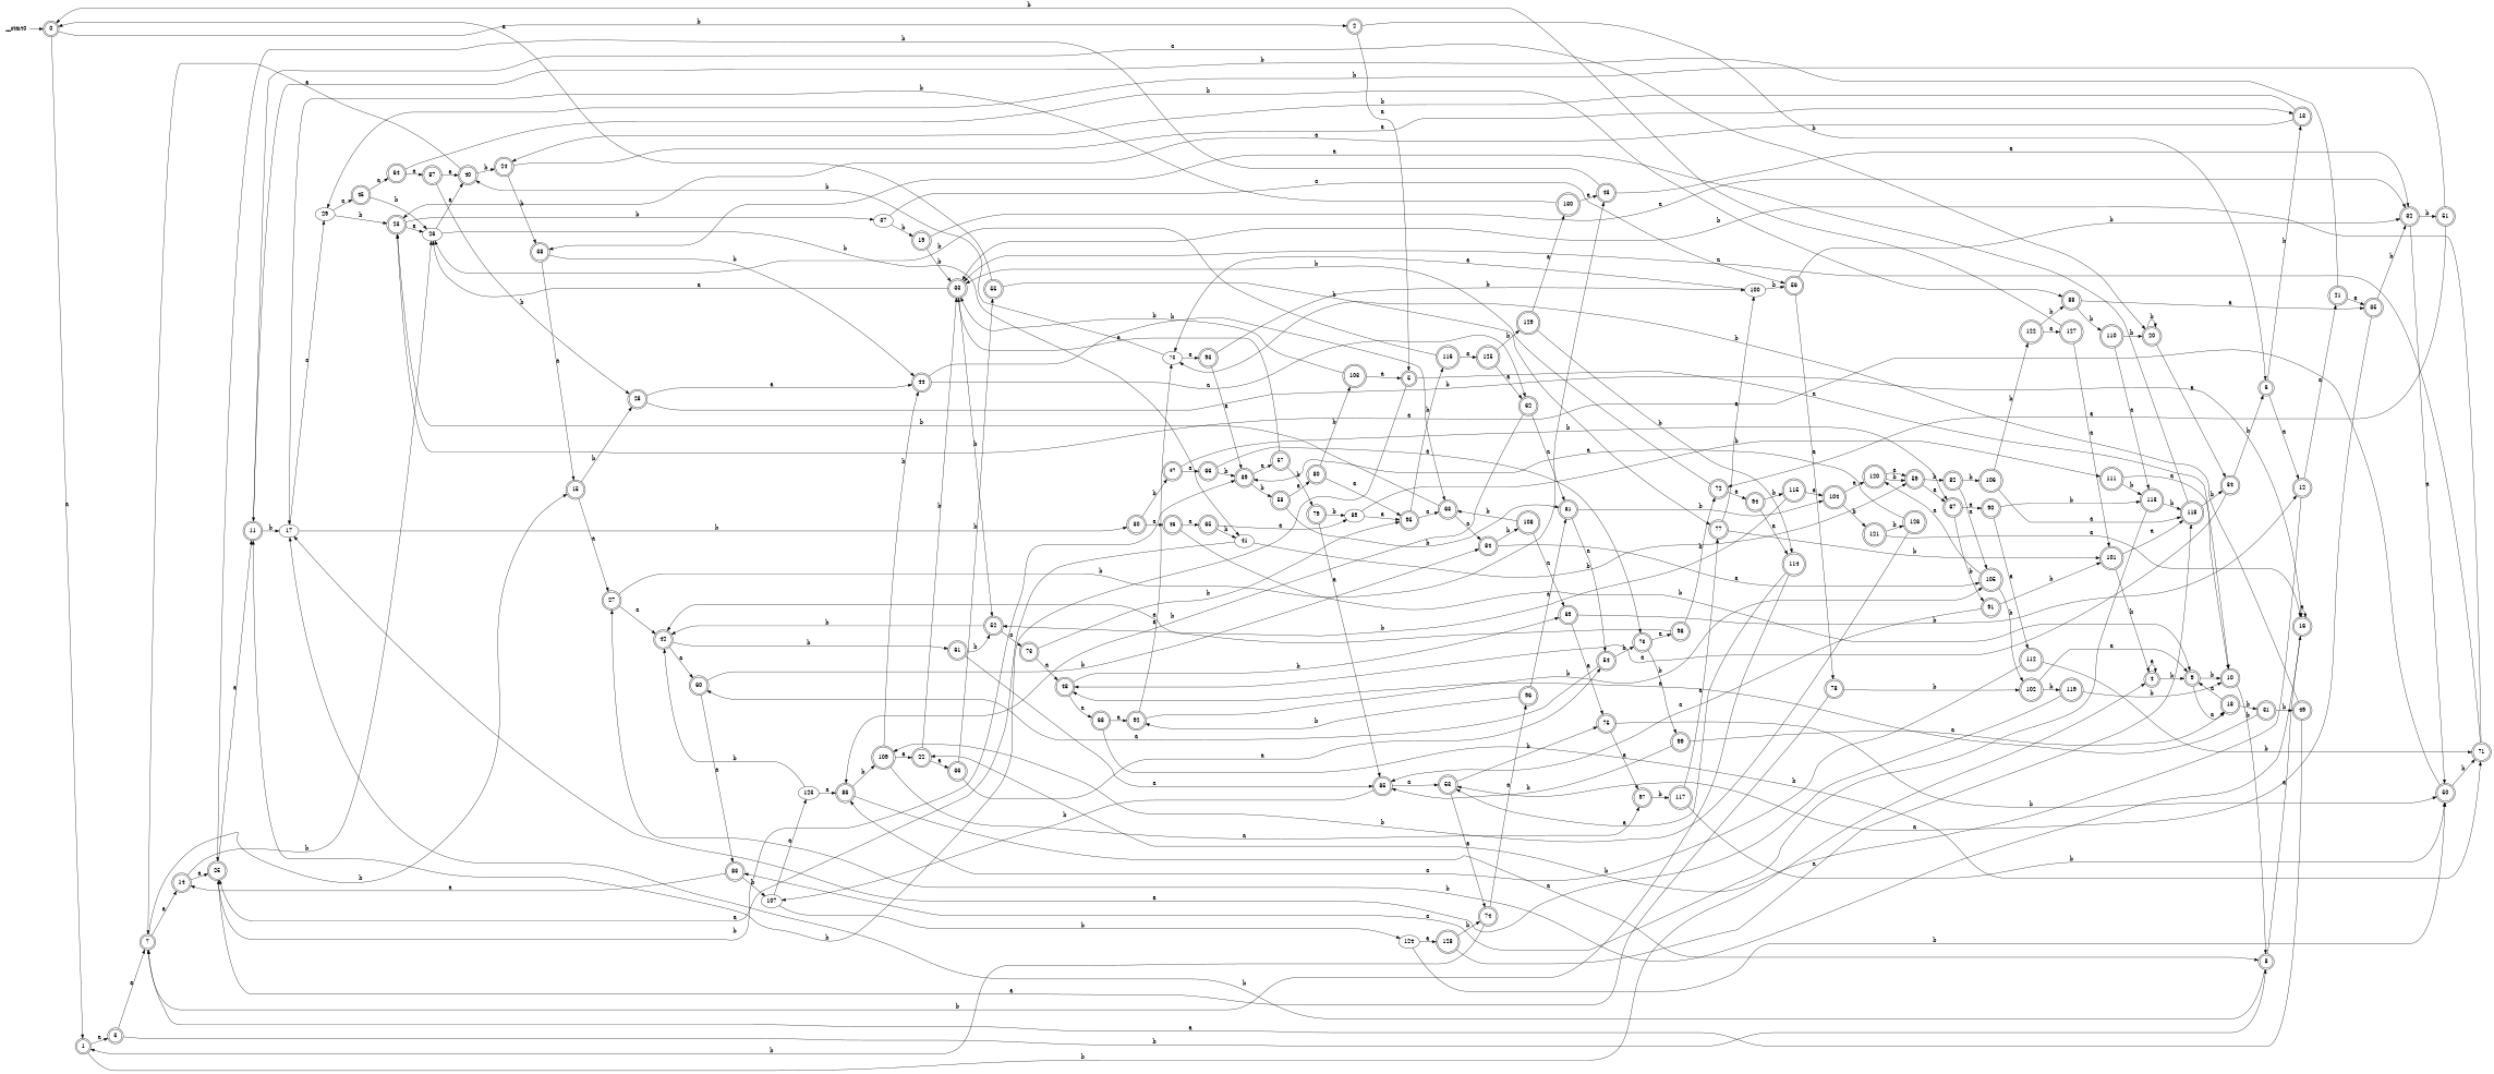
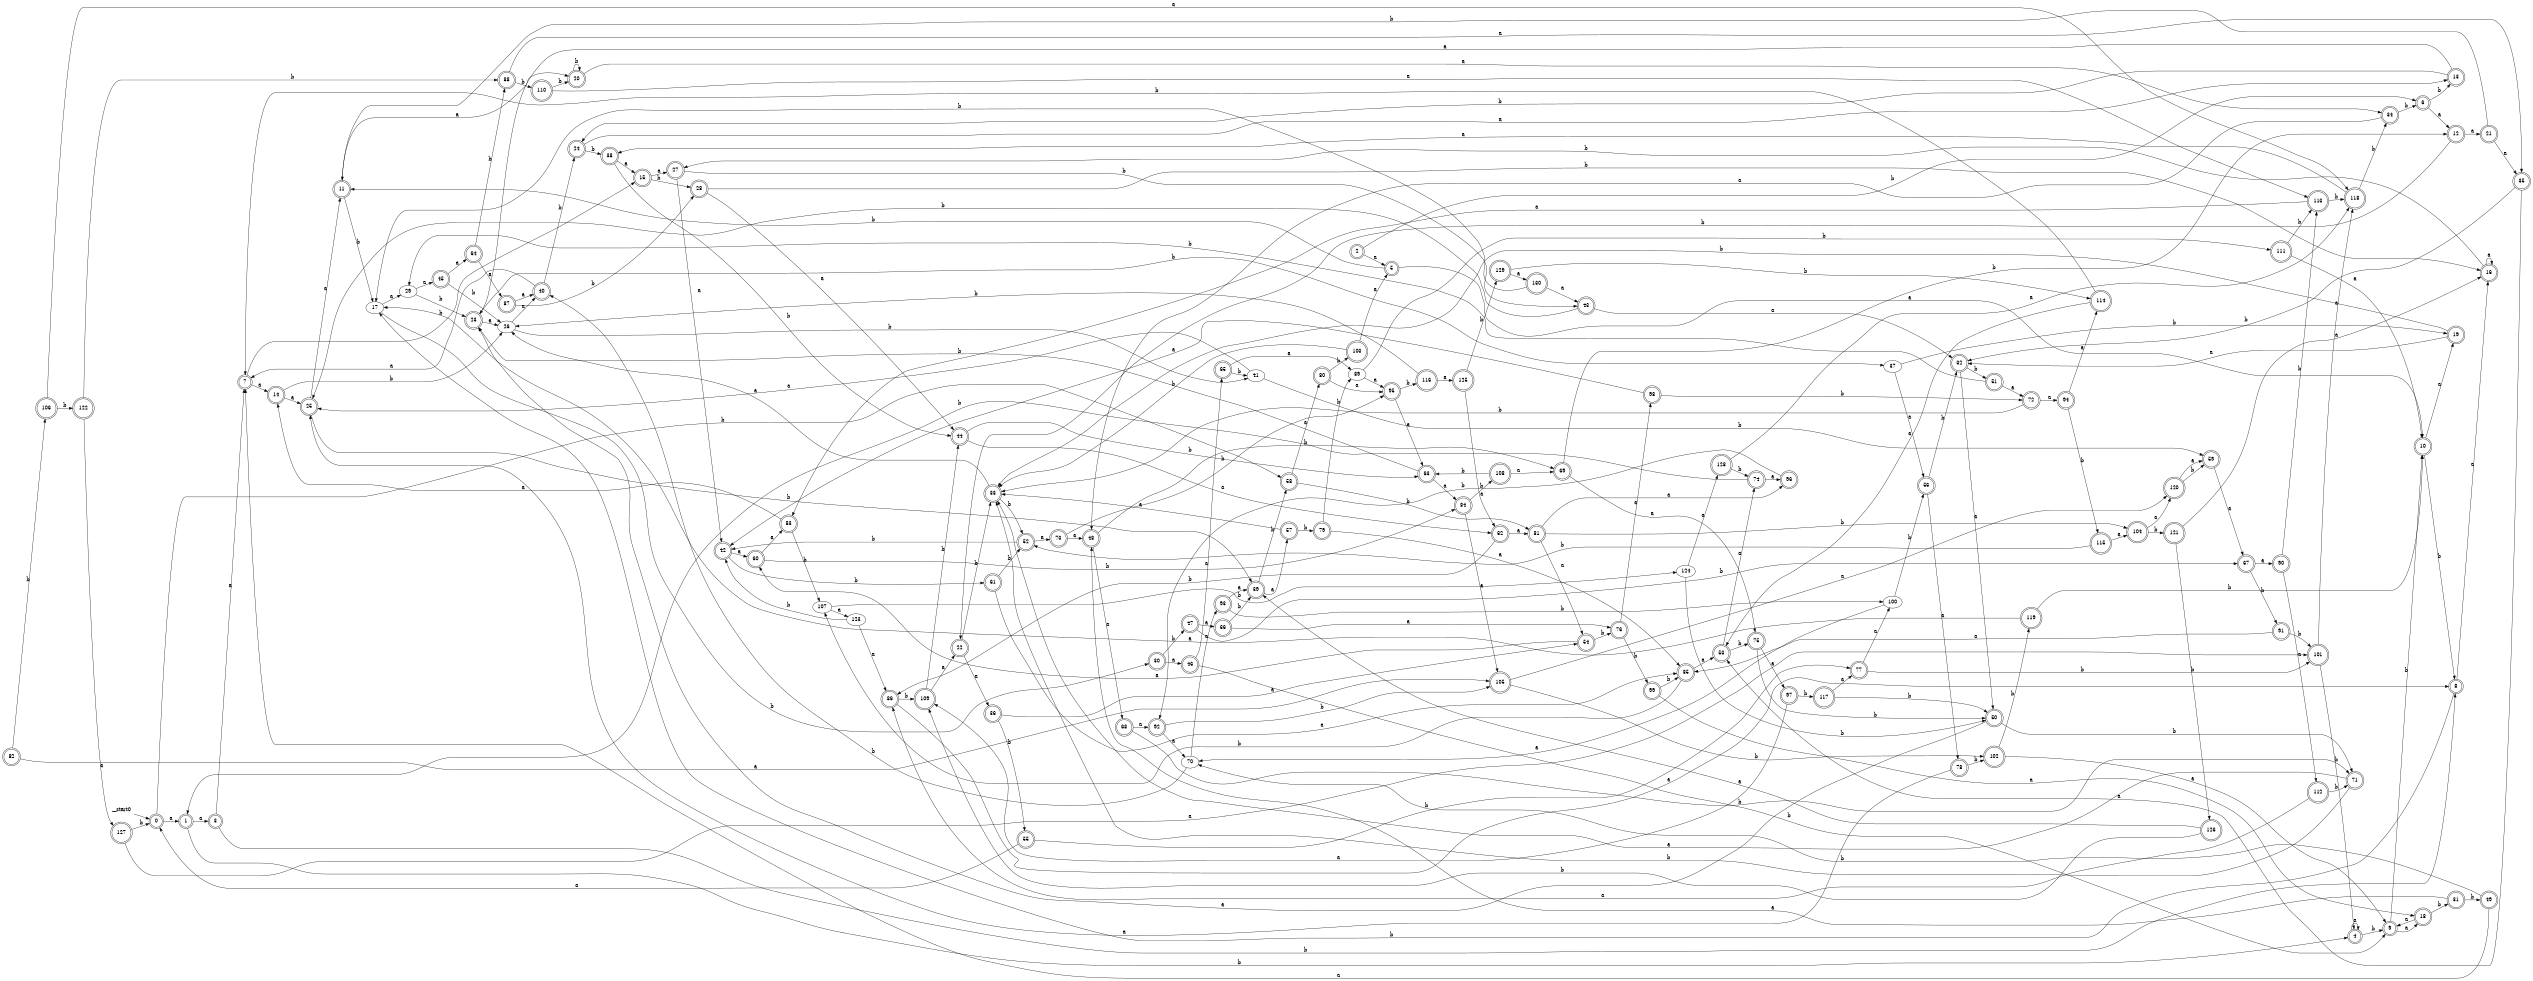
  digraph {
    rankdir=LR
    node [shape=doublecircle]
    __start0 [shape=none]
    0
    1
    2
    3
    4
    5
    6
    7
    8
    9
    10
    11
    12
    13
    14
    15
    16
    17 [shape=""]
    18
    19
    20
    21
    22
    23
    24
    25
    26 [shape=""]
    27
    28
    29 [shape=""]
    30
    31
    32
    33
    34
    35
    36
    37 [shape=""]
    38
    39
    40
    41 [shape=""]
    42
    43
    44
    45
    46
    47
    48
    49
    50
    51
    52
    53
    54
    55
    56
    57
    58
    59
    60
    61
    62
    63
    64
    65
    66
    67
    68
    69
    70 [shape=""]
    71
    72
    73
    74
    75
    76
    77
    78
    79
    80
    81
    82
    83
    84
    85
    86
    87
    88
    89 [shape=""]
    90
    91
    92
    93
    94
    95
    96
    97
    98
    99
    100 [shape=""]
    101
    102
    103
    104
    105
    106
    107 [shape=ellipse]
    108
    109
    110
    111
    112
    113
    114
    115
    116
    117
    118
    119
    120
    121
    122
    123 [shape=ellipse]
    124 [shape=""]
    125
    126
    127
    128
    129
    130
    __start0 -> 0
    0 -> 1 [label=a]
-   0 -> 2 [label=b]
+   0 -> 58 [label=b]
    1 -> 3 [label=a]
    1 -> 4 [label=b]
    2 -> 5 [label=a]
    2 -> 6 [label=b]
    3 -> 7 [label=a]
    3 -> 8 [label=b]
    4 -> 4 [label=a]
    4 -> 9 [label=b]
    5 -> 10 [label=a]
    5 -> 11 [label=b]
    6 -> 12 [label=a]
    6 -> 13 [label=b]
    7 -> 14 [label=a]
    7 -> 15 [label=b]
    8 -> 16 [label=a]
    8 -> 17 [label=b]
    9 -> 10 [label=b]
    9 -> 18 [label=a]
    10 -> 8 [label=b]
+   10 -> 19 [label=a]
    11 -> 17 [label=b]
    11 -> 20 [label=a]
    12 -> 21 [label=a]
    12 -> 22 [label=b]
    13 -> 23 [label=a]
    13 -> 24 [label=b]
    14 -> 25 [label=a]
    14 -> 26 [label=b]
    15 -> 27 [label=a]
    15 -> 28 [label=b]
    16 -> 16 [label=a]
    16 -> 27 [label=b]
    17 -> 29 [label=a]
    17 -> 30 [label=b]
    18 -> 9 [label=a]
    18 -> 31 [label=b]
    19 -> 32 [label=a]
    19 -> 33 [label=b]
    20 -> 20 [label=b]
    20 -> 34 [label=a]
    21 -> 11 [label=b]
    21 -> 35 [label=a]
    22 -> 33 [label=b]
    22 -> 36 [label=a]
    23 -> 26 [label=a]
    23 -> 37 [label=b]
    24 -> 13 [label=a]
    24 -> 38 [label=b]
    25 -> 11 [label=a]
    25 -> 39 [label=b]
    26 -> 40 [label=a]
    26 -> 41 [label=b]
    27 -> 42 [label=a]
    27 -> 43 [label=b]
    28 -> 16 [label=b]
    28 -> 44 [label=a]
    29 -> 23 [label=b]
    29 -> 45 [label=a]
    30 -> 46 [label=a]
    30 -> 47 [label=b]
    31 -> 48 [label=a]
    31 -> 49 [label=b]
    32 -> 50 [label=a]
    32 -> 51 [label=b]
    33 -> 26 [label=a]
    33 -> 52 [label=b]
    34 -> 6 [label=b]
    34 -> 48 [label=a]
    35 -> 32 [label=b]
    35 -> 53 [label=a]
    36 -> 54 [label=a]
    36 -> 55 [label=b]
    37 -> 19 [label=b]
    37 -> 56 [label=a]
    38 -> 15 [label=a]
    38 -> 44 [label=b]
    39 -> 57 [label=a]
    39 -> 58 [label=b]
    40 -> 7 [label=a]
    40 -> 24 [label=b]
    41 -> 25 [label=a]
    41 -> 59 [label=b]
    42 -> 60 [label=a]
    42 -> 61 [label=b]
    43 -> 25 [label=b]
    43 -> 32 [label=a]
    44 -> 62 [label=a]
    44 -> 63 [label=b]
    45 -> 26 [label=b]
    45 -> 64 [label=a]
    46 -> 9 [label=b]
    46 -> 65 [label=a]
    47 -> 66 [label=a]
    47 -> 67 [label=b]
    48 -> 68 [label=a]
    48 -> 69 [label=b]
    49 -> 7 [label=a]
    49 -> 70 [label=b]
    50 -> 23 [label=a]
    50 -> 71 [label=b]
    51 -> 29 [label=b]
    51 -> 72 [label=a]
    52 -> 42 [label=b]
    52 -> 73 [label=a]
    53 -> 74 [label=a]
    53 -> 75 [label=b]
    54 -> 60 [label=a]
    54 -> 76 [label=b]
    55 -> 0 [label=a]
    55 -> 77 [label=b]
    56 -> 32 [label=b]
    56 -> 78 [label=a]
    57 -> 33 [label=a]
    57 -> 79 [label=b]
    58 -> 80 [label=a]
    58 -> 81 [label=b]
    59 -> 67 [label=a]
-   59 -> 82 [label=b]
    60 -> 83 [label=a]
    60 -> 84 [label=b]
    61 -> 52 [label=b]
    61 -> 85 [label=a]
    62 -> 81 [label=a]
    62 -> 86 [label=b]
    63 -> 23 [label=b]
    63 -> 84 [label=a]
    64 -> 87 [label=a]
    64 -> 88 [label=b]
    65 -> 41 [label=b]
    65 -> 89 [label=a]
    66 -> 39 [label=b]
    66 -> 76 [label=a]
    67 -> 90 [label=a]
    67 -> 91 [label=b]
    68 -> 71 [label=b]
    68 -> 92 [label=a]
    69 -> 12 [label=b]
    69 -> 75 [label=a]
    70 -> 40 [label=b]
    70 -> 93 [label=a]
    71 -> 33 [label=a]
    71 -> 33 [label=b]
    72 -> 33 [label=b]
    72 -> 94 [label=a]
    73 -> 48 [label=a]
    73 -> 95 [label=b]
    74 -> 1 [label=b]
    74 -> 96 [label=a]
    75 -> 50 [label=b]
    75 -> 97 [label=a]
    76 -> 98 [label=a]
    76 -> 99 [label=b]
    77 -> 100 [label=a]
    77 -> 101 [label=b]
    78 -> 25 [label=a]
    78 -> 102 [label=b]
    79 -> 85 [label=a]
    79 -> 89 [label=b]
    80 -> 95 [label=a]
    80 -> 103 [label=b]
    81 -> 54 [label=a]
    81 -> 104 [label=b]
    82 -> 105 [label=a]
    82 -> 106 [label=b]
    83 -> 14 [label=a]
    83 -> 107 [label=b]
    84 -> 105 [label=a]
    84 -> 108 [label=b]
    85 -> 53 [label=a]
    85 -> 107 [label=b]
    86 -> 8 [label=a]
    86 -> 109 [label=b]
    87 -> 28 [label=b]
    87 -> 40 [label=a]
    88 -> 35 [label=a]
    88 -> 110 [label=b]
    89 -> 95 [label=a]
    89 -> 111 [label=b]
    90 -> 112 [label=a]
    90 -> 113 [label=b]
    91 -> 85 [label=a]
    91 -> 101 [label=b]
    92 -> 70 [label=a]
    92 -> 105 [label=b]
    93 -> 39 [label=a]
    93 -> 100 [label=b]
    94 -> 114 [label=a]
    94 -> 115 [label=b]
    95 -> 63 [label=a]
    95 -> 116 [label=b]
-   96 -> 81 [label=a]
+   81 -> 96 [label=a]
    96 -> 92 [label=b]
-   109 -> 97 [label=a]
+   97 -> 109 [label=a]
    97 -> 117 [label=b]
    98 -> 42 [label=a]
    98 -> 72 [label=b]
    99 -> 18 [label=a]
    99 -> 85 [label=b]
    100 -> 56 [label=b]
    100 -> 70 [label=a]
    101 -> 4 [label=b]
    101 -> 118 [label=a]
    102 -> 9 [label=a]
    102 -> 119 [label=b]
    103 -> 5 [label=a]
    103 -> 33 [label=b]
    104 -> 120 [label=a]
    104 -> 121 [label=b]
    105 -> 102 [label=b]
    105 -> 120 [label=a]
    106 -> 118 [label=a]
    106 -> 122 [label=b]
    107 -> 123 [label=a]
    107 -> 124 [label=b]
    108 -> 63 [label=b]
    108 -> 69 [label=a]
    109 -> 22 [label=a]
    109 -> 44 [label=b]
    110 -> 20 [label=b]
    110 -> 113 [label=a]
    111 -> 10 [label=a]
    111 -> 113 [label=b]
    112 -> 71 [label=b]
    112 -> 86 [label=a]
    113 -> 83 [label=a]
    113 -> 118 [label=b]
    114 -> 7 [label=b]
    114 -> 53 [label=a]
    115 -> 52 [label=b]
    115 -> 104 [label=a]
    116 -> 26 [label=b]
    116 -> 125 [label=a]
    117 -> 50 [label=b]
    117 -> 77 [label=a]
    118 -> 34 [label=b]
    118 -> 38 [label=a]
    119 -> 10 [label=b]
    119 -> 17 [label=a]
    120 -> 59 [label=a]
    120 -> 59 [label=b]
    121 -> 16 [label=a]
    121 -> 126 [label=b]
    122 -> 88 [label=b]
    122 -> 127 [label=a]
    123 -> 42 [label=b]
    123 -> 86 [label=a]
    124 -> 50 [label=b]
    124 -> 128 [label=a]
    125 -> 62 [label=a]
    125 -> 129 [label=b]
    126 -> 39 [label=a]
    126 -> 109 [label=b]
    127 -> 0 [label=b]
    127 -> 101 [label=a]
    128 -> 74 [label=b]
    128 -> 118 [label=a]
    129 -> 114 [label=b]
    129 -> 130 [label=a]
    130 -> 17 [label=b]
    130 -> 43 [label=a]
  }
